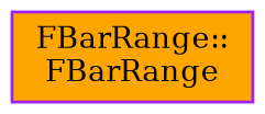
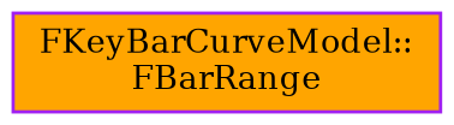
  digraph {
    rankdir=LR
    fontname="DejaVu Serif"
-   n1 [color=purple fillcolor=orange fontname="DejaVu Serif" fontsize=10 height=0.2 label="FBarRange::\lFBarRange" shape=box style=filled width=0.4]
+   n1 [color=purple fillcolor=orange fontname="DejaVu Serif" fontsize=10 height=0.2 label="FKeyBarCurveModel::\lFBarRange" shape=box style=filled width=0.4]
  }
